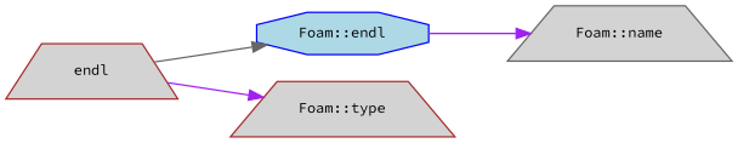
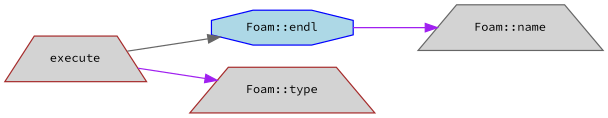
  digraph {
    fontname="Source Code Pro"
    rankdir=LR
    node [color=brown fillcolor=lightgrey fontname="Source Code Pro" fontsize=10 shape=trapezium style=filled]
    edge [color=purple fontname="Source Code Pro" fontsize=10 labelfontname=Helvetica labelfontsize=10 style=solid]
-   n1 [fontcolor=black height=0.2 label=endl width=0.4]
+   n1 [fontcolor=black height=0.2 label=execute width=0.4]
    n2 [color=blue fillcolor=lightblue height=0.2 label="Foam::endl" shape=octagon width=0.4]
    n3 [height=0.2 label="Foam::type" width=0.4]
    n4 [color=gray40 height=0.2 label="Foam::name" width=0.4]
    n1 -> n2 [color=gray40]
    n1 -> n3
    n2 -> n4
  }
